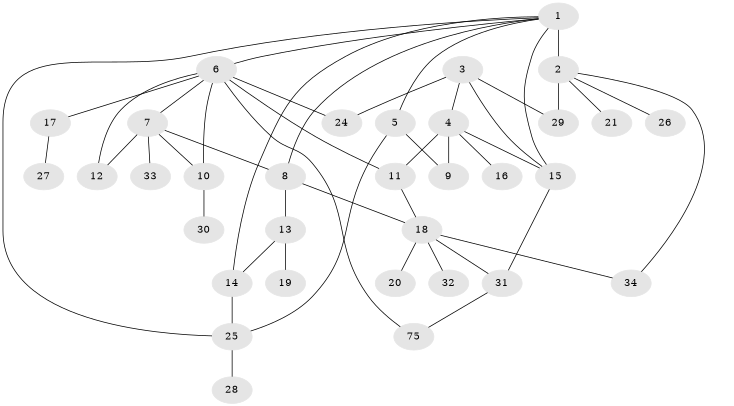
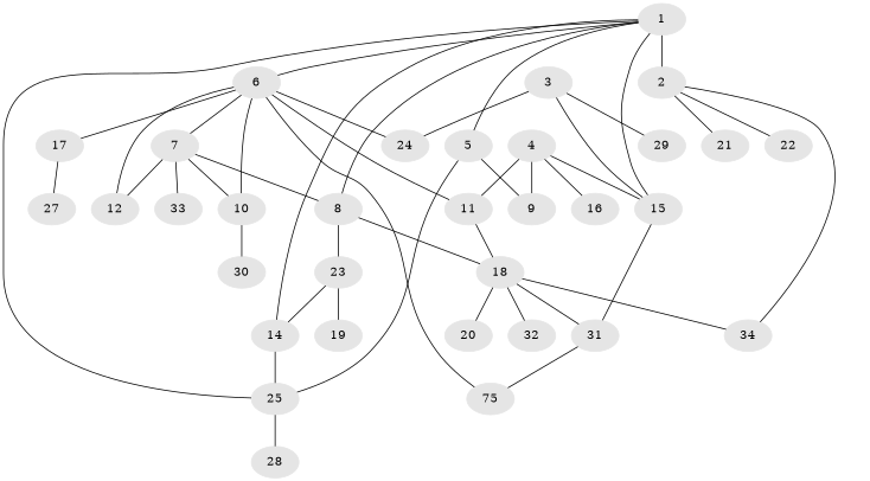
  graph {
    node [color=gray90 style=filled]
    edge [weight=1.0]
    1
    2
    5
    6
    8
    14
    15
    25
    21
-   22 [label=26]
+   22
    29
    34
    3
    4
    24
    9
    11
    7
    10
    12
    17
    n22 [label=75]
-   13
+   13 [label=23]
    18
    31
    28
    16
    33
    30
    27
    19
    20
    32
    1 -- 2 [weight=11.0]
    1 -- 5
    1 -- 6
    1 -- 8
    1 -- 14 [weight=2.0]
    1 -- 15
    1 -- 25
    2 -- 21
    2 -- 22
-   2 -- 29
    2 -- 34
    5 -- 25
    5 -- 9
    6 -- 24
    6 -- 11 [weight=2.0]
    6 -- 7
    6 -- 10
    6 -- 12
    6 -- 17
    6 -- n22
    8 -- 13
    8 -- 18
    14 -- 25
    15 -- 31
    25 -- 28
    3 -- 15
    3 -- 29
-   3 -- 4
    3 -- 24
    4 -- 15
    4 -- 9 [weight=5.0]
    4 -- 11
    4 -- 16
    11 -- 18
    7 -- 8
    7 -- 10
    7 -- 12
    7 -- 33
    10 -- 30
    17 -- 27
    13 -- 14
    13 -- 19
    18 -- 34
    18 -- 31
    18 -- 20
    18 -- 32
    31 -- n22
  }
